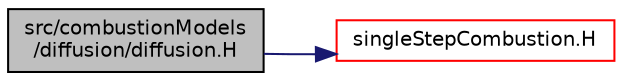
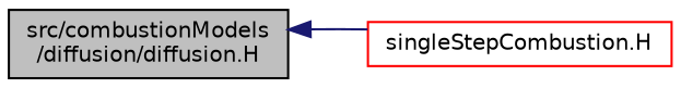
  digraph {
    rankdir=LR
    node [fontname=Helvetica fontsize=10 shape=record]
    n1 [color=black fillcolor=grey75 fontcolor=black height=0.2 label="src/combustionModels\l/diffusion/diffusion.H" style=filled width=0.4]
    n2 [color=red height=0.2 label="singleStepCombustion.H" width=0.4]
-   n1 -> n2 [color=midnightblue fontname=Helvetica fontsize=10 labelfontname=Helvetica labelfontsize=10 style=solid]
+   n2 -> n1 [color=midnightblue fontname=Helvetica fontsize=10 labelfontname=Helvetica labelfontsize=10 style=solid]
  }
